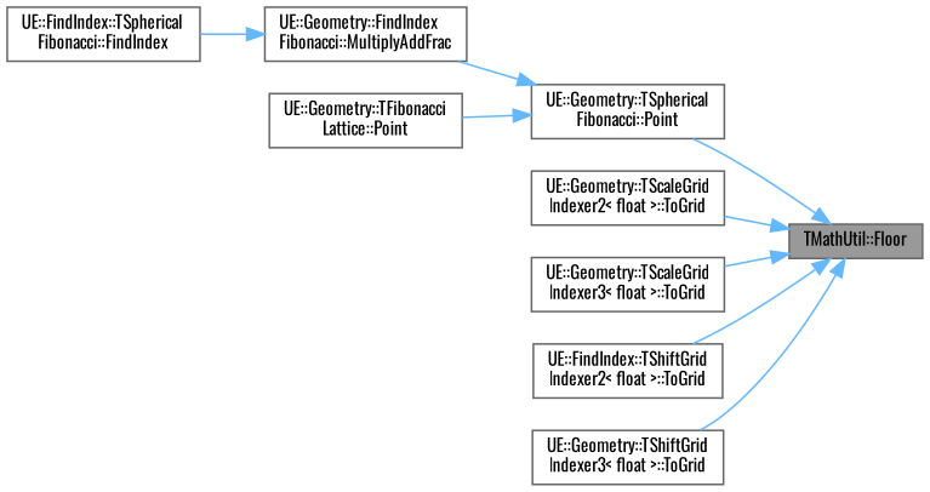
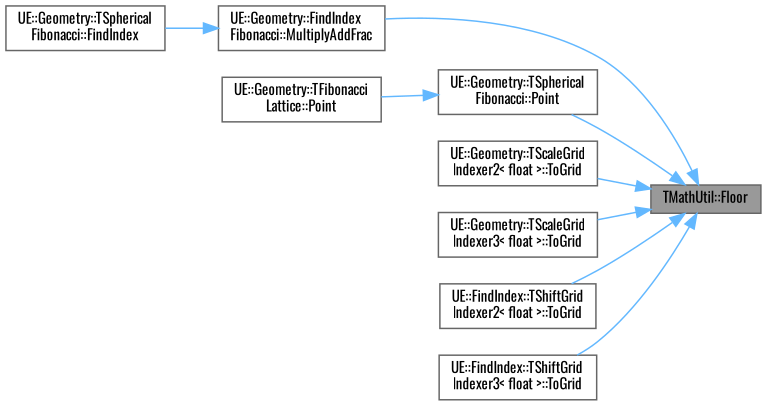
  digraph {
    fontname=Oswald
    rankdir=RL
    node [color=grey40 fillcolor=white fontname=Oswald fontsize=10 shape=box style=filled]
    edge [color=steelblue1 dir=back fontname=Oswald fontsize=10 labelfontname=Helvetica labelfontsize=10 style=solid]
    n1 [color=gray40 fillcolor=grey60 fontcolor=black height=0.2 label="TMathUtil::Floor" width=0.4]
    n2 [height=0.2 label="UE::Geometry::FindIndex\lFibonacci::MultiplyAddFrac" width=0.4]
    n3 [height=0.2 label="UE::Geometry::TSpherical\lFibonacci::Point" width=0.4]
    n4 [height=0.2 label="UE::Geometry::TScaleGrid\lIndexer2\< float \>::ToGrid" width=0.4]
    n5 [height=0.2 label="UE::Geometry::TScaleGrid\lIndexer3\< float \>::ToGrid" width=0.4]
    n6 [height=0.2 label="UE::FindIndex::TShiftGrid\lIndexer2\< float \>::ToGrid" width=0.4]
-   n7 [height=0.2 label="UE::Geometry::TShiftGrid\lIndexer3\< float \>::ToGrid" width=0.4]
-   n8 [height=0.2 label="UE::FindIndex::TSpherical\lFibonacci::FindIndex" width=0.4]
+   n7 [height=0.2 label="UE::FindIndex::TShiftGrid\lIndexer3\< float \>::ToGrid" width=0.4]
+   n8 [height=0.2 label="UE::Geometry::TSpherical\lFibonacci::FindIndex" width=0.4]
    n9 [height=0.2 label="UE::Geometry::TFibonacci\lLattice::Point" width=0.4]
-   n3 -> n2
+   n1 -> n2
    n1 -> n3
    n1 -> n4
    n1 -> n5
    n1 -> n6
    n1 -> n7
    n2 -> n8
    n3 -> n9
  }
